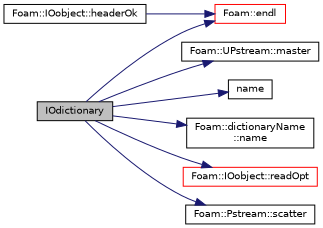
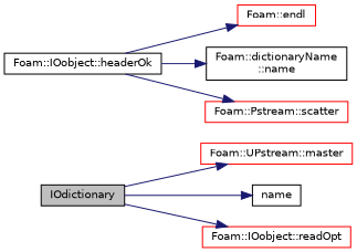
  digraph {
    rankdir=LR
    node [color=black fontname=Helvetica fontsize=10 shape=record]
    edge [color=midnightblue fontname=Helvetica fontsize=10 labelfontname=Helvetica labelfontsize=10 style=solid]
    n1 [fillcolor=grey75 fontcolor=black height=0.2 label=IOdictionary style=filled width=0.4]
    n2 [color=red height=0.2 label="Foam::endl" width=0.4]
-   n3 [height=0.2 label="Foam::UPstream::master" width=0.4]
+   n3 [color=red height=0.2 label="Foam::UPstream::master" width=0.4]
    n4 [height=0.2 label=name width=0.4]
    n5 [height=0.2 label="Foam::dictionaryName\l::name" width=0.4]
    n6 [color=red height=0.2 label="Foam::IOobject::readOpt" width=0.4]
-   n7 [height=0.2 label="Foam::Pstream::scatter" width=0.4]
+   n7 [color=red height=0.2 label="Foam::Pstream::scatter" width=0.4]
    n8 [height=0.2 label="Foam::IOobject::headerOk" width=0.4]
-   n1 -> n2
    n1 -> n3
    n1 -> n4
-   n1 -> n5
+   n8 -> n5
    n1 -> n6
-   n1 -> n7
+   n8 -> n7
    n8 -> n2
  }
